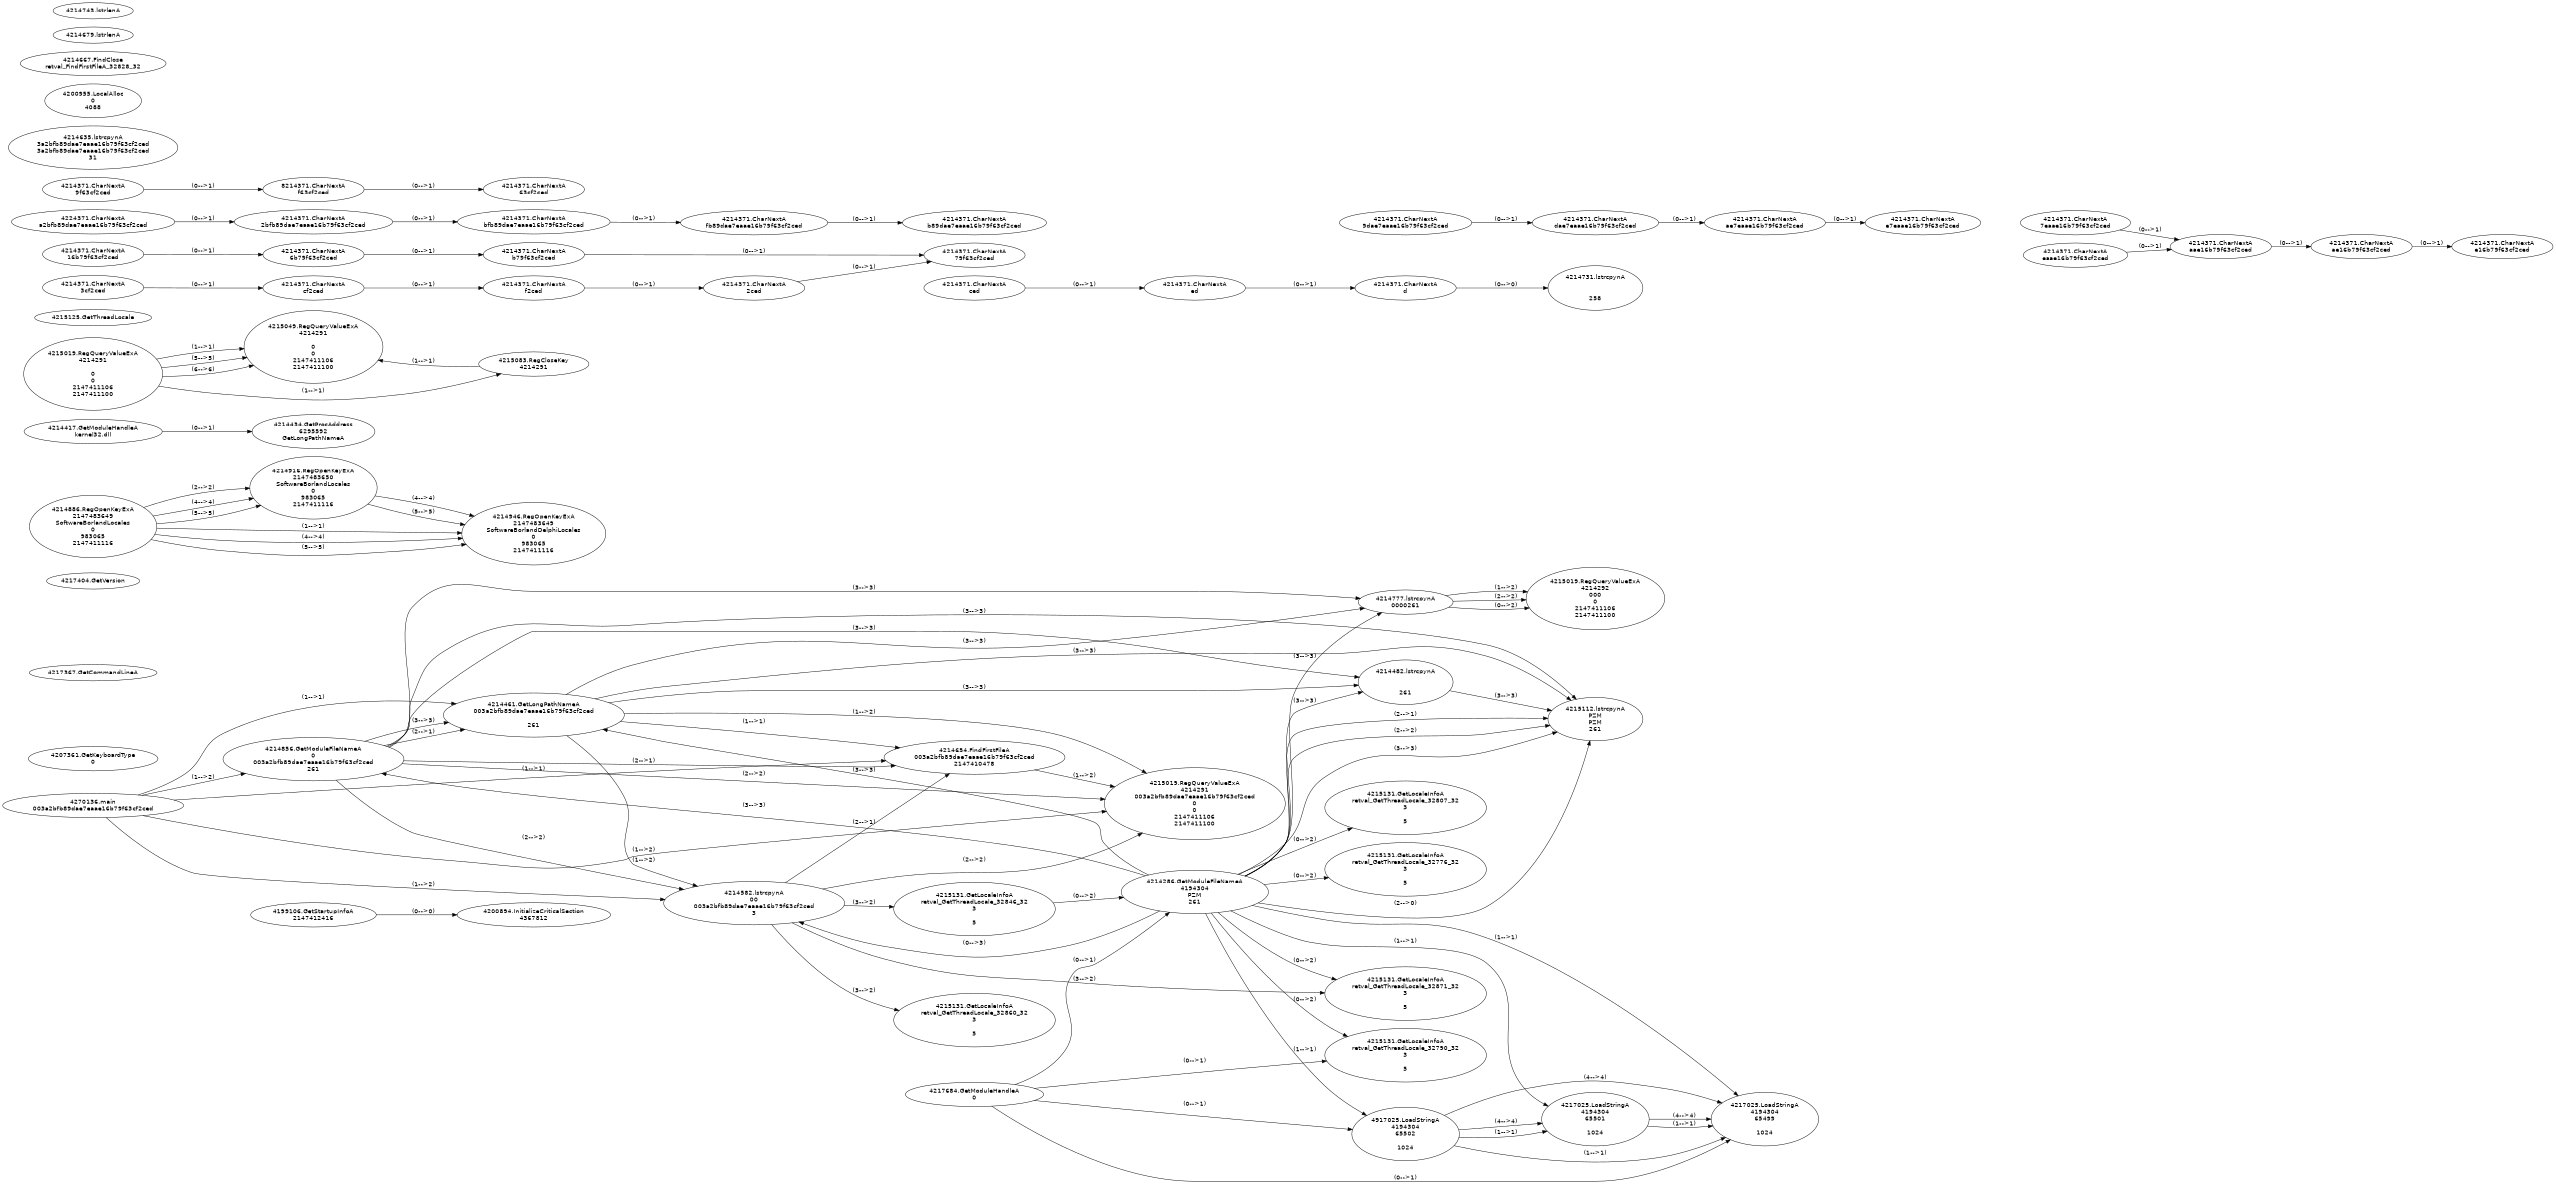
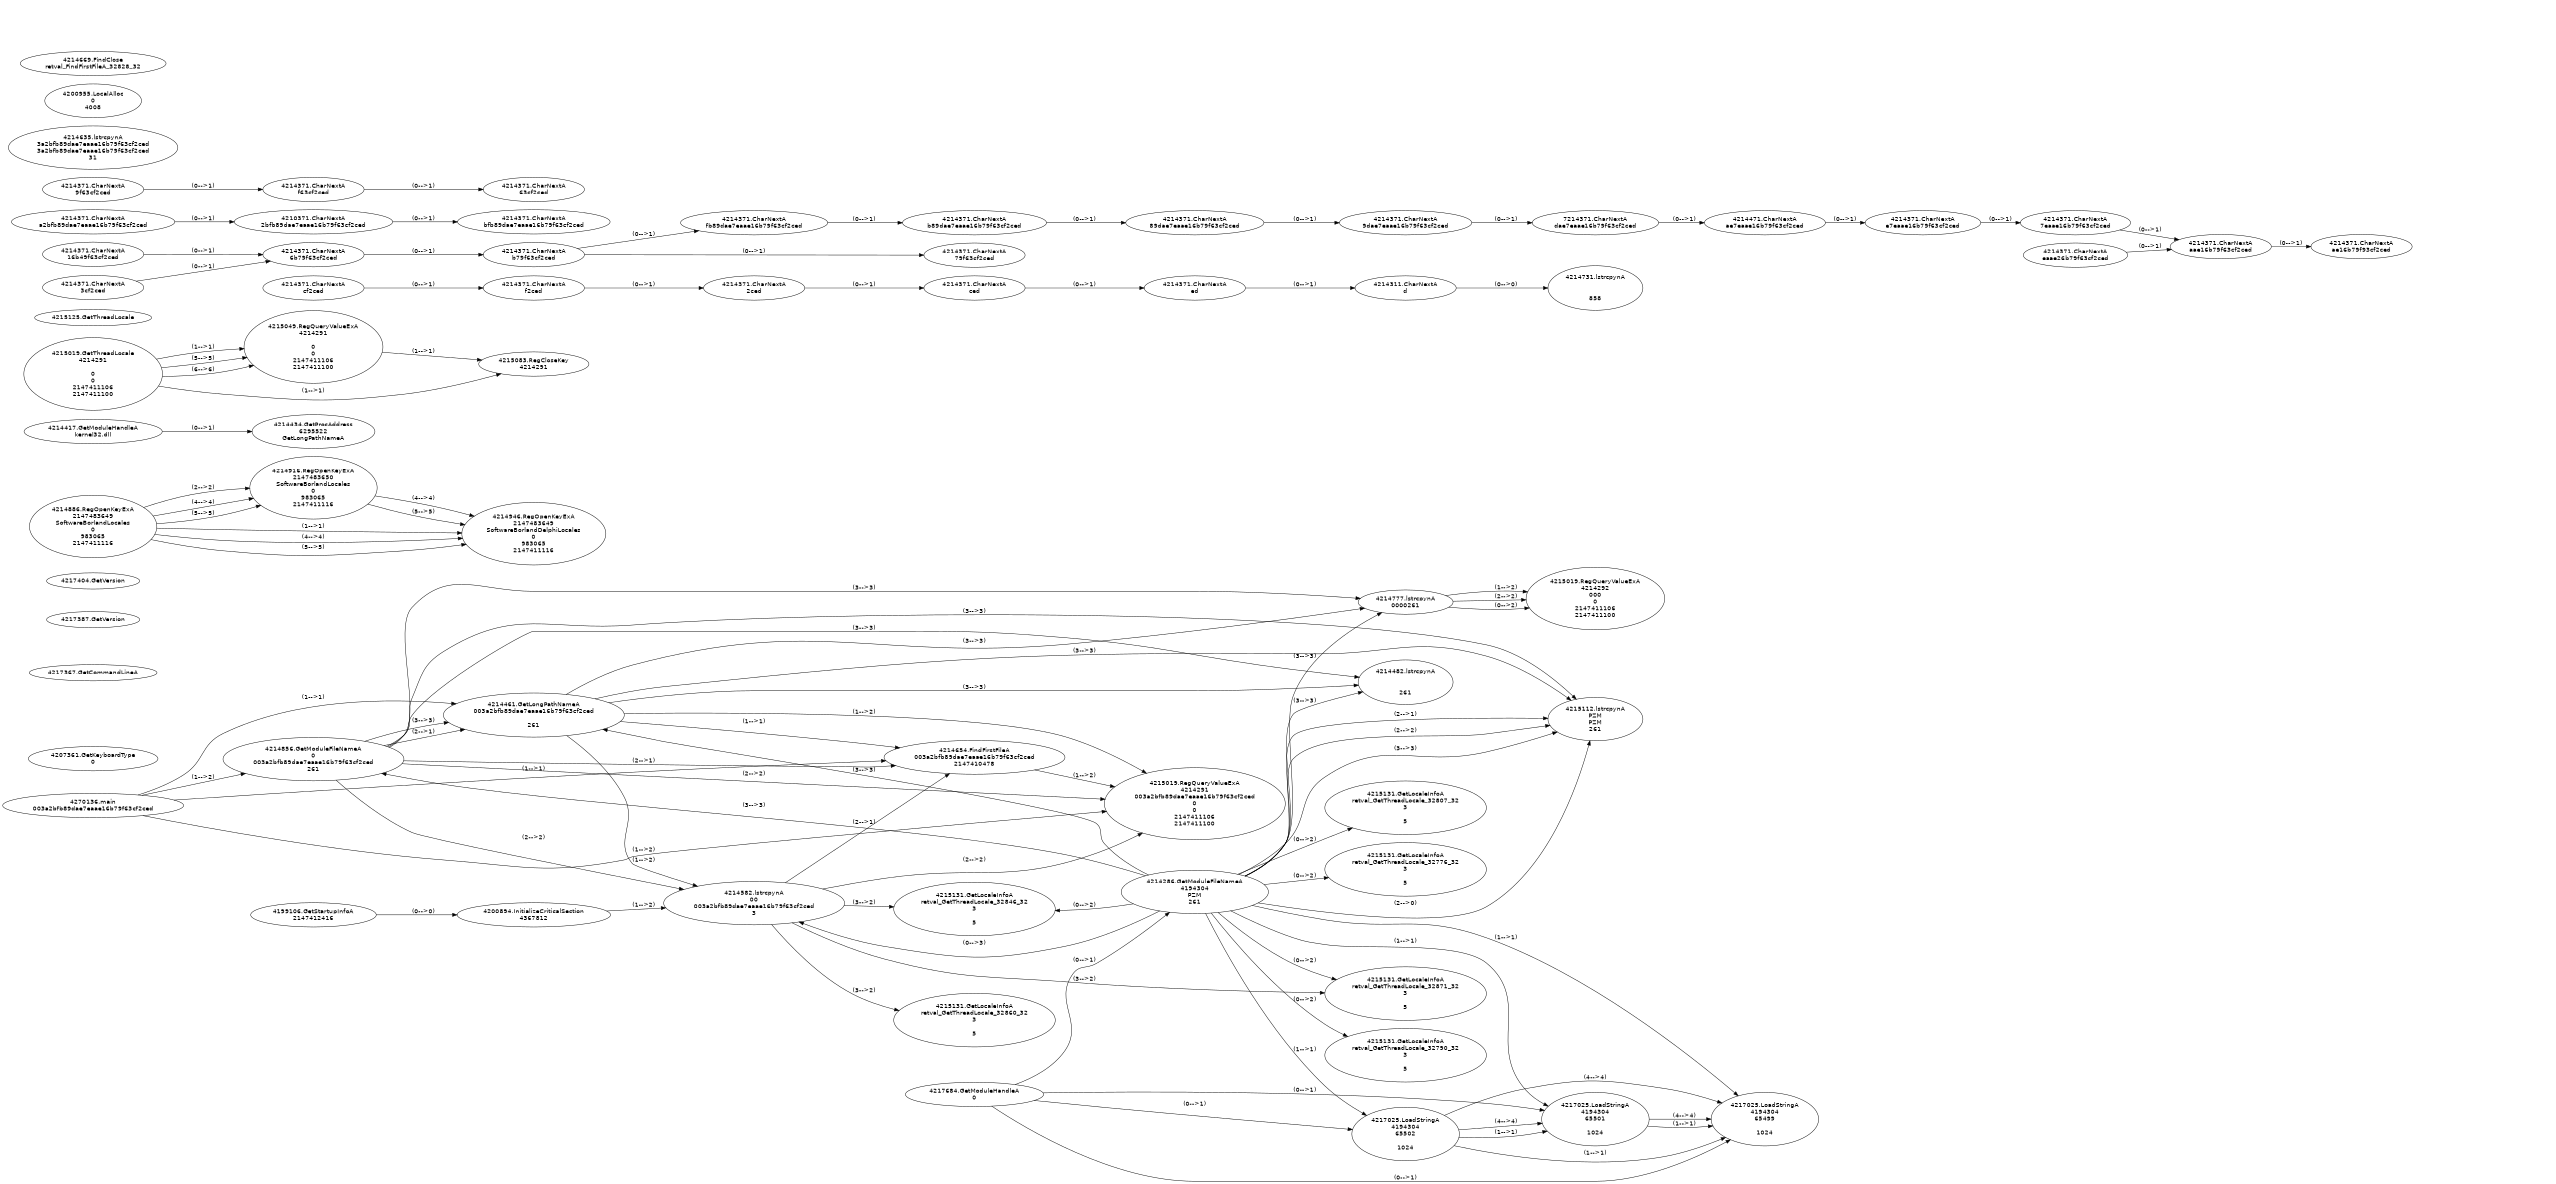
  digraph {
    fontname="DejaVu Sans"
    rankdir=LR
    node [fontname="DejaVu Sans"]
    edge [fontname="DejaVu Sans"]
    n1 [label="4270136.main\n003a2bfb89dae7eaae16b79f63cf2ced"]
    n2 [label="4214856.GetModuleFileNameA\n0\n003a2bfb89dae7eaae16b79f63cf2ced\n261"]
    n3 [label="4214461.GetLongPathNameA\n003a2bfb89dae7eaae16b79f63cf2ced\n\n261"]
    n4 [label="4214582.lstrcpynA\n00\n003a2bfb89dae7eaae16b79f63cf2ced\n3"]
    n5 [label="4214654.FindFirstFileA\n003a2bfb89dae7eaae16b79f63cf2ced\n2147410478"]
    n6 [label="4215019.RegQueryValueExA\n4214291\n003a2bfb89dae7eaae16b79f63cf2ced\n0\n0\n2147411106\n2147411100"]
    n7 [label="4214482.lstrcpynA\n\n\n261"]
    n8 [label="4215112.lstrcpynA\nPZM\nPZM\n261"]
    n9 [label="4214777.lstrcpynA\n0000261"]
    n10 [label="4215131.GetLocaleInfoA\nretval_GetThreadLocale_32871_32\n3\n\n5"]
    n11 [label="4215131.GetLocaleInfoA\nretval_GetThreadLocale_32846_32\n3\n\n5"]
    n12 [label="4215131.GetLocaleInfoA\nretval_GetThreadLocale_32860_32\n3\n\n5"]
    n13 [label="4217684.GetModuleHandleA\n0"]
    n14 [label="4214286.GetModuleFileNameA\n4194304\nPZM\n261"]
-   n15 [label="4917025.LoadStringA\n4194304\n65502\n\n1024"]
+   n15 [label="4217025.LoadStringA\n4194304\n65502\n\n1024"]
    n16 [label="4217025.LoadStringA\n4194304\n65501\n\n1024"]
    n17 [label="4217025.LoadStringA\n4194304\n65499\n\n1024"]
    n18 [label="4215131.GetLocaleInfoA\nretval_GetThreadLocale_32807_32\n3\n\n5"]
    n19 [label="4215131.GetLocaleInfoA\nretval_GetThreadLocale_32790_32\n3\n\n5"]
    n20 [label="4215131.GetLocaleInfoA\nretval_GetThreadLocale_32776_32\n3\n\n5"]
    n21 [label="4207361.GetKeyboardType\n0"]
    n22 [label="4217367.GetCommandLineA\n"]
    n23 [label="4199106.GetStartupInfoA\n2147412416"]
    n24 [label="4200894.InitializeCriticalSection\n4367812"]
+   n25 [label="4217387.GetVersion\n"]
    n26 [label="4217404.GetVersion\n"]
    n27 [label="4215019.RegQueryValueExA\n4214292\n000\n0\n2147411106\n2147411100"]
    n28 [label="4214886.RegOpenKeyExA\n2147483649\nSoftware\Borland\Locales\n0\n983065\n2147411116"]
    n29 [label="4214916.RegOpenKeyExA\n2147483650\nSoftware\Borland\Locales\n0\n983065\n2147411116"]
    n30 [label="4214946.RegOpenKeyExA\n2147483649\nSoftware\Borland\Delphi\Locales\n0\n983065\n2147411116"]
    n31 [label="4214417.GetModuleHandleA\nkernel32.dll"]
-   n32 [label="4214434.GetProcAddress\n6295592\nGetLongPathNameA"]
-   n33 [label="4215019.RegQueryValueExA\n4214291\n\n0\n0\n2147411106\n2147411100"]
+   n32 [label="4214434.GetProcAddress\n6295522\nGetLongPathNameA"]
+   n33 [label="4215019.GetThreadLocale\n4214291\n\n0\n0\n2147411106\n2147411100"]
    n34 [label="4215049.RegQueryValueExA\n4214291\n\n0\n0\n2147411106\n2147411100"]
    n35 [label="4215083.RegCloseKey\n4214291"]
    n36 [label="4215125.GetThreadLocale\n"]
-   n37 [label="4224371.CharNextA\na2bfb89dae7eaae16b79f63cf2ced"]
-   n38 [label="4214371.CharNextA\n2bfb89dae7eaae16b79f63cf2ced"]
+   n37 [label="4214371.CharNextA\na2bfb89dae7eaae16b79f63cf2ced"]
+   n38 [label="4210371.CharNextA\n2bfb89dae7eaae16b79f63cf2ced"]
    n39 [label="4214371.CharNextA\nbfb89dae7eaae16b79f63cf2ced"]
    n40 [label="4214371.CharNextA\nfb89dae7eaae16b79f63cf2ced"]
    n41 [label="4214371.CharNextA\nb89dae7eaae16b79f63cf2ced"]
+   n42 [label="4214371.CharNextA\n89dae7eaae16b79f63cf2ced"]
    n43 [label="4214371.CharNextA\n9dae7eaae16b79f63cf2ced"]
-   n44 [label="4214371.CharNextA\ndae7eaae16b79f63cf2ced"]
-   n45 [label="4214371.CharNextA\nae7eaae16b79f63cf2ced"]
+   n44 [label="7214371.CharNextA\ndae7eaae16b79f63cf2ced"]
+   n45 [label="4214471.CharNextA\nae7eaae16b79f63cf2ced"]
    n46 [label="4214371.CharNextA\ne7eaae16b79f63cf2ced"]
    n47 [label="4214371.CharNextA\n7eaae16b79f63cf2ced"]
    n48 [label="4214371.CharNextA\naae16b79f63cf2ced"]
-   n49 [label="4214371.CharNextA\neaae16b79f63cf2ced"]
-   n50 [label="4214371.CharNextA\nae16b79f63cf2ced"]
-   n51 [label="4214371.CharNextA\ne16b79f63cf2ced"]
-   n52 [label="4214371.CharNextA\n16b79f63cf2ced"]
+   n49 [label="4214371.CharNextA\neaae26b79f63cf2ced"]
+   n50 [label="4214371.CharNextA\nae16b79f93cf2ced"]
+   n52 [label="4214371.CharNextA\n16b49f63cf2ced"]
    n53 [label="4214371.CharNextA\n6b79f63cf2ced"]
    n54 [label="4214371.CharNextA\nb79f63cf2ced"]
    n55 [label="4214371.CharNextA\n79f63cf2ced"]
    n56 [label="4214371.CharNextA\n9f63cf2ced"]
-   n57 [label="8214371.CharNextA\nf63cf2ced"]
+   n57 [label="4214371.CharNextA\nf63cf2ced"]
    n58 [label="4214371.CharNextA\n63cf2ced"]
    n59 [label="4214371.CharNextA\n3cf2ced"]
    n60 [label="4214371.CharNextA\ncf2ced"]
    n61 [label="4214371.CharNextA\nf2ced"]
    n62 [label="4214371.CharNextA\n2ced"]
    n63 [label="4214371.CharNextA\nced"]
    n64 [label="4214371.CharNextA\ned"]
-   n65 [label="4214371.CharNextA\nd"]
-   n66 [label="4214731.lstrcpynA\n\n\n258"]
+   n65 [label="4214311.CharNextA\nd"]
+   n66 [label="4214731.lstrcpynA\n\n\n858"]
    n67 [label="4214635.lstrcpynA\n3a2bfb89dae7eaae16b79f63cf2ced\n3a2bfb89dae7eaae16b79f63cf2ced\n31"]
-   n68 [label="4200955.LocalAlloc\n0\n4088"]
-   n69 [label="4214667.FindClose\nretval_FindFirstFileA_32828_32"]
-   n70 [label="4214679.lstrlenA\n"]
-   n71 [label="4214743.lstrlenA\n"]
+   n68 [label="4200955.LocalAlloc\n0\n4008"]
+   n69 [label="4214669.FindClose\nretval_FindFirstFileA_32828_32"]
    n1 -> n2 [label="(1-->2)"]
    n1 -> n3 [label="(1-->1)"]
-   n1 -> n4 [label="(1-->2)"]
+   n24 -> n4 [label="(1-->2)"]
    n1 -> n5 [label="(1-->1)"]
    n1 -> n6 [label="(1-->2)"]
    n2 -> n3 [label="(2-->1)"]
    n2 -> n3 [label="(3-->3)"]
    n2 -> n4 [label="(2-->2)"]
    n2 -> n5 [label="(2-->1)"]
    n2 -> n6 [label="(2-->2)"]
    n2 -> n7 [label="(3-->3)"]
    n2 -> n8 [label="(3-->3)"]
    n2 -> n9 [label="(3-->3)"]
    n3 -> n4 [label="(1-->2)"]
    n3 -> n5 [label="(1-->1)"]
    n3 -> n6 [label="(1-->2)"]
    n3 -> n7 [label="(3-->3)"]
    n3 -> n8 [label="(3-->3)"]
    n3 -> n9 [label="(3-->3)"]
    n4 -> n5 [label="(2-->1)"]
    n4 -> n6 [label="(2-->2)"]
    n4 -> n10 [label="(3-->2)"]
    n4 -> n11 [label="(3-->2)"]
    n4 -> n12 [label="(3-->2)"]
    n5 -> n6 [label="(1-->2)"]
-   n7 -> n8 [label="(3-->3)"]
    n9 -> n27 [label="(1-->2)"]
    n9 -> n27 [label="(2-->2)"]
    n9 -> n27 [label="(0-->2)"]
    n13 -> n14 [label="(0-->1)"]
    n13 -> n15 [label="(0-->1)"]
-   n13 -> n19 [label="(0-->1)"]
+   n13 -> n16 [label="(0-->1)"]
    n13 -> n17 [label="(0-->1)"]
    n14 -> n2 [label="(3-->3)"]
    n14 -> n3 [label="(3-->3)"]
    n14 -> n4 [label="(0-->3)"]
    n14 -> n7 [label="(3-->3)"]
    n14 -> n8 [label="(2-->1)"]
    n14 -> n8 [label="(2-->2)"]
    n14 -> n8 [label="(3-->3)"]
    n14 -> n8 [label="(2-->0)"]
    n14 -> n9 [label="(3-->3)"]
    n14 -> n10 [label="(0-->2)"]
-   n11 -> n14 [label="(0-->2)"]
+   n14 -> n11 [label="(0-->2)"]
    n14 -> n15 [label="(1-->1)"]
    n14 -> n16 [label="(1-->1)"]
    n14 -> n17 [label="(1-->1)"]
    n14 -> n18 [label="(0-->2)"]
    n14 -> n19 [label="(0-->2)"]
    n14 -> n20 [label="(0-->2)"]
    n15 -> n16 [label="(1-->1)"]
    n15 -> n16 [label="(4-->4)"]
    n15 -> n17 [label="(1-->1)"]
    n15 -> n17 [label="(4-->4)"]
    n16 -> n17 [label="(1-->1)"]
    n16 -> n17 [label="(4-->4)"]
    n23 -> n24 [label="(0-->0)"]
    n28 -> n29 [label="(2-->2)"]
    n28 -> n29 [label="(4-->4)"]
    n28 -> n29 [label="(5-->5)"]
    n28 -> n30 [label="(1-->1)"]
    n28 -> n30 [label="(4-->4)"]
    n28 -> n30 [label="(5-->5)"]
    n29 -> n30 [label="(4-->4)"]
    n29 -> n30 [label="(5-->5)"]
    n31 -> n32 [label="(0-->1)"]
    n33 -> n34 [label="(1-->1)"]
    n33 -> n34 [label="(5-->5)"]
    n33 -> n34 [label="(6-->6)"]
    n33 -> n35 [label="(1-->1)"]
-   n35 -> n34 [label="(1-->1)"]
+   n34 -> n35 [label="(1-->1)"]
    n37 -> n38 [label="(0-->1)"]
    n38 -> n39 [label="(0-->1)"]
-   n39 -> n40 [label="(0-->1)"]
+   n54 -> n40 [label="(0-->1)"]
    n40 -> n41 [label="(0-->1)"]
+   n41 -> n42 [label="(0-->1)"]
+   n42 -> n43 [label="(0-->1)"]
    n43 -> n44 [label="(0-->1)"]
    n44 -> n45 [label="(0-->1)"]
    n45 -> n46 [label="(0-->1)"]
+   n46 -> n47 [label="(0-->1)"]
    n47 -> n48 [label="(0-->1)"]
    n48 -> n50 [label="(0-->1)"]
    n49 -> n48 [label="(0-->1)"]
-   n50 -> n51 [label="(0-->1)"]
    n52 -> n53 [label="(0-->1)"]
    n53 -> n54 [label="(0-->1)"]
    n54 -> n55 [label="(0-->1)"]
    n56 -> n57 [label="(0-->1)"]
    n57 -> n58 [label="(0-->1)"]
-   n59 -> n60 [label="(0-->1)"]
+   n59 -> n53 [label="(0-->1)"]
    n60 -> n61 [label="(0-->1)"]
    n61 -> n62 [label="(0-->1)"]
-   n62 -> n55 [label="(0-->1)"]
+   n62 -> n63 [label="(0-->1)"]
    n63 -> n64 [label="(0-->1)"]
    n64 -> n65 [label="(0-->1)"]
    n65 -> n66 [label="(0-->0)"]
  }
